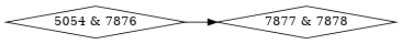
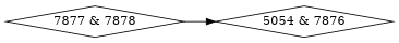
  digraph {
    rankdir=LR
    fontname="DejaVu Serif"
    node [shape=diamond fontname="DejaVu Serif"]
    n1 [label="5054 & 7876"]
    n2 [label="7877 & 7878"]
-   n1 -> n2 [fontname="DejaVu Serif"]
+   n2 -> n1 [fontname="DejaVu Serif"]
  }
